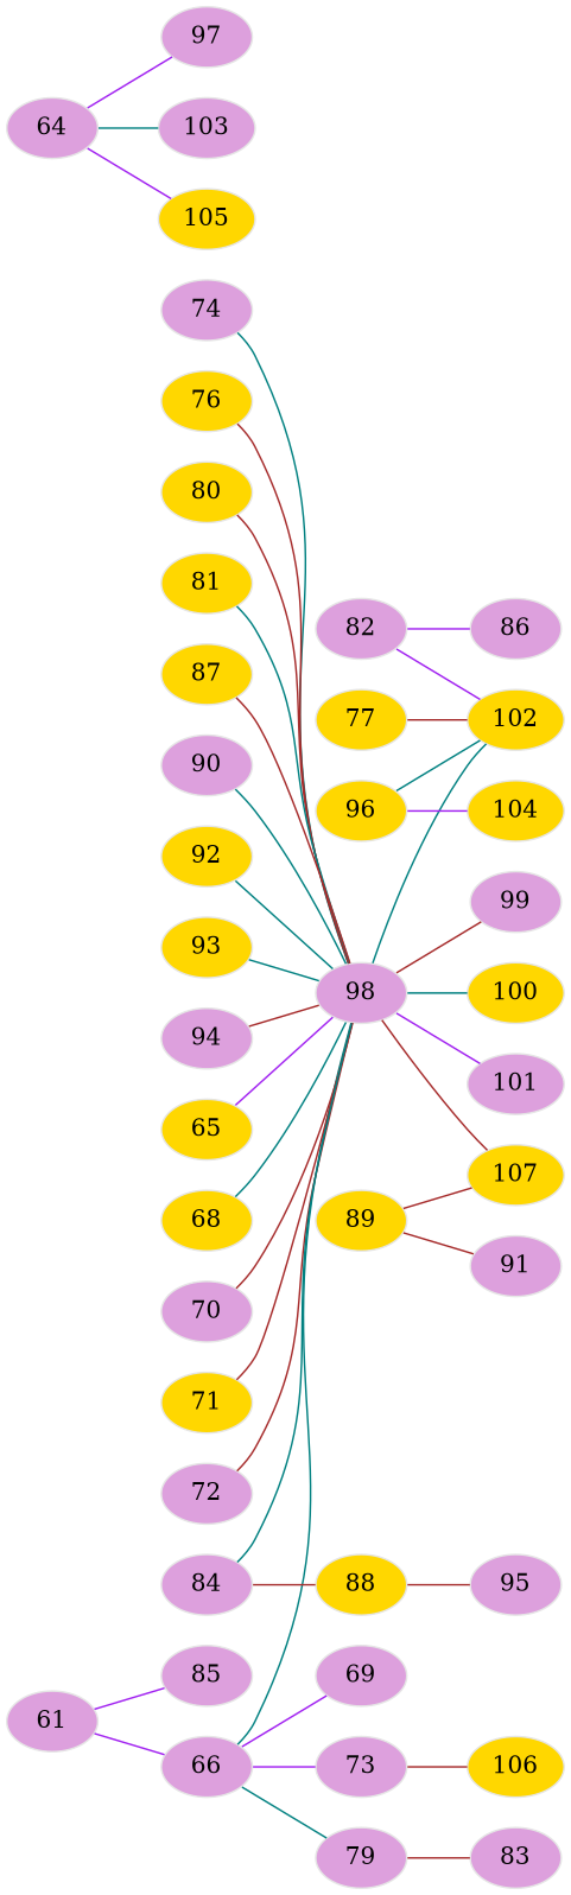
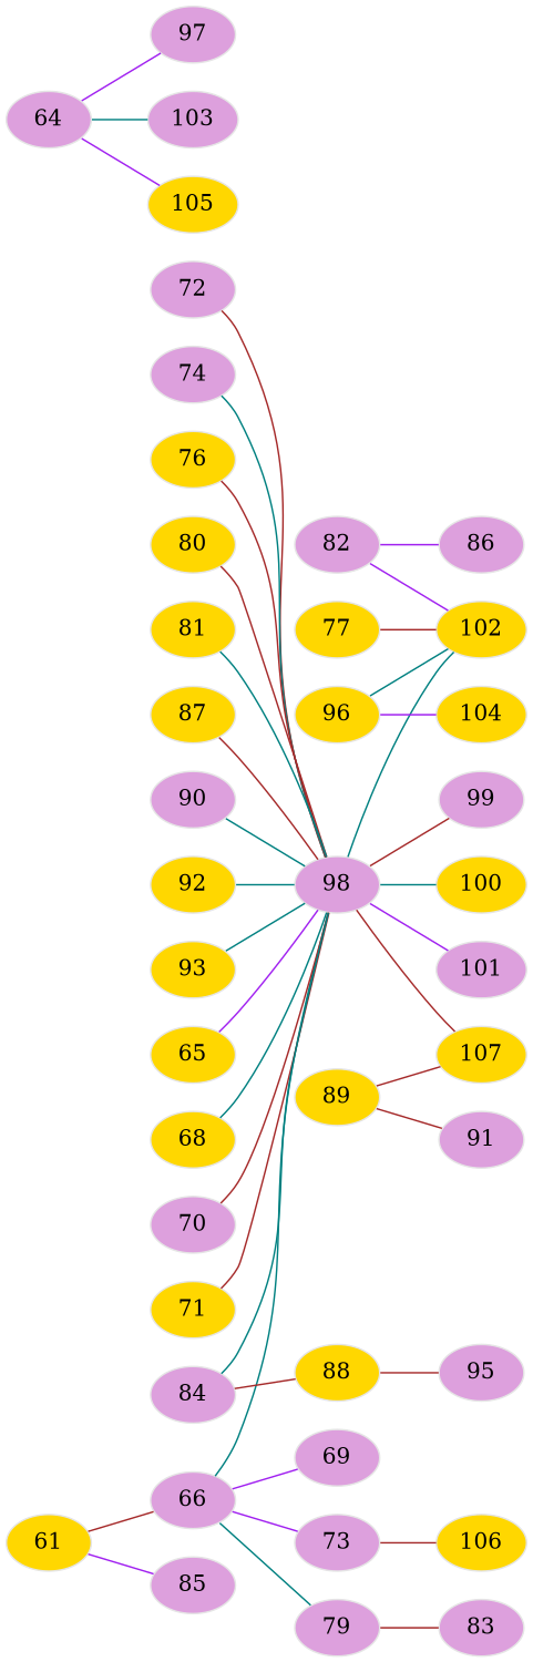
  graph {
    rankdir=LR
    node [color=gray90 fillcolor=plum style=filled]
    edge [color=brown]
    66 [super="+63+51+45+50"]
    98 [super="+49+78+75+57+59"]
    69
    73
    79
-   61
+   61 [fillcolor=gold]
    85
    64 [super="+60+62"]
    97
    103
    105 [fillcolor=gold]
    102 [fillcolor=gold super="+19"]
    99
    100 [fillcolor=gold]
    101
    107 [fillcolor=gold]
    65 [fillcolor=gold]
    106 [fillcolor=gold]
    83
    68 [fillcolor=gold]
    70
    71 [fillcolor=gold]
    72
    74
    76 [fillcolor=gold]
    77 [fillcolor=gold]
    80 [fillcolor=gold]
    81 [fillcolor=gold]
    82
    86
    84
    88 [fillcolor=gold]
    95
    87 [fillcolor=gold]
    89 [fillcolor=gold super="+56"]
    91
    90
    92 [fillcolor=gold]
    93 [fillcolor=gold]
-   94
    96 [fillcolor=gold super="+53"]
    104 [fillcolor=gold]
    66 -- 98 [color=teal]
    66 -- 69 [color=purple]
    66 -- 73 [color=purple]
    66 -- 79 [color=teal]
    98 -- 102 [color=teal]
    98 -- 99
    98 -- 100 [color=teal]
    98 -- 101 [color=purple]
    98 -- 107
    73 -- 106
    79 -- 83
-   61 -- 66 [color=purple]
+   61 -- 66
    61 -- 85 [color=purple]
    64 -- 97 [color=purple]
    64 -- 103 [color=teal]
    64 -- 105 [color=purple]
    65 -- 98 [color=purple]
    68 -- 98 [color=teal]
    70 -- 98
    71 -- 98
    72 -- 98
    74 -- 98 [color=teal]
    76 -- 98
    77 -- 102
    80 -- 98
    81 -- 98 [color=teal]
    82 -- 102 [color=purple]
    82 -- 86 [color=purple]
    84 -- 98 [color=teal]
    84 -- 88
    88 -- 95
    87 -- 98
    89 -- 107
    89 -- 91
    90 -- 98 [color=teal]
    92 -- 98 [color=teal]
    93 -- 98 [color=teal]
-   94 -- 98
    96 -- 102 [color=teal]
    96 -- 104 [color=purple]
  }
